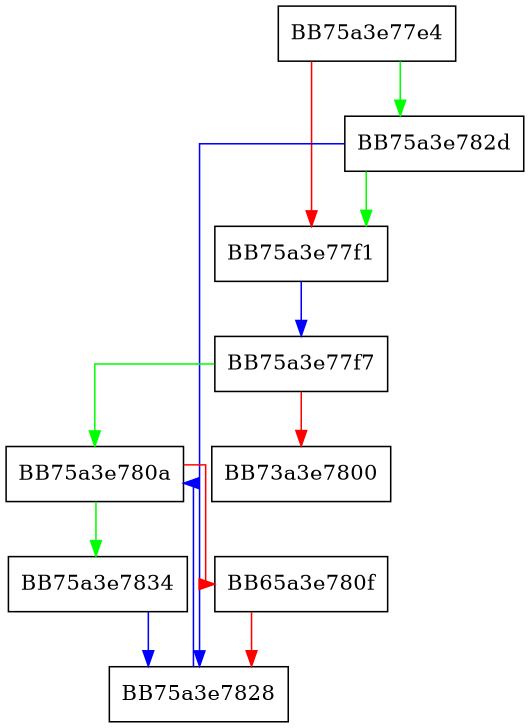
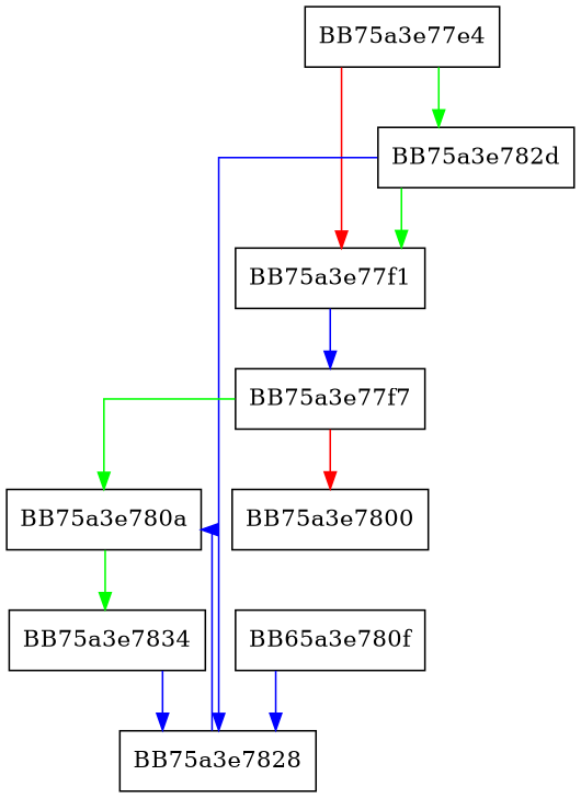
  digraph {
    splines=ortho
    node [shape=box]
    edge [color=green]
    BB75a3e77e4
    BB75a3e782d
    BB75a3e77f1
    BB75a3e7828
    BB75a3e77f7
    BB75a3e780a
-   BB75a3e7800 [label=BB73a3e7800]
+   BB75a3e7800
    BB75a3e7834
    n9 [label=BB65a3e780f]
    BB75a3e77e4 -> BB75a3e782d
    BB75a3e77e4 -> BB75a3e77f1 [color=red]
    BB75a3e782d -> BB75a3e77f1
    BB75a3e782d -> BB75a3e7828 [color=blue]
    BB75a3e77f1 -> BB75a3e77f7 [color=blue]
    BB75a3e7828 -> BB75a3e780a [color=blue]
    BB75a3e77f7 -> BB75a3e780a
    BB75a3e77f7 -> BB75a3e7800 [color=red]
    BB75a3e780a -> BB75a3e7834
-   BB75a3e780a -> n9 [color=red]
    BB75a3e7834 -> BB75a3e7828 [color=blue]
-   n9 -> BB75a3e7828 [color=red]
+   n9 -> BB75a3e7828 [color=blue]
  }
